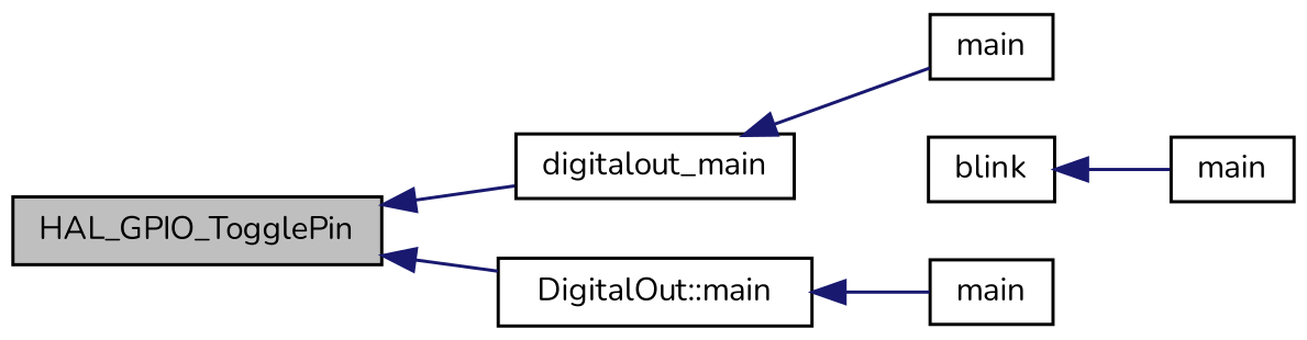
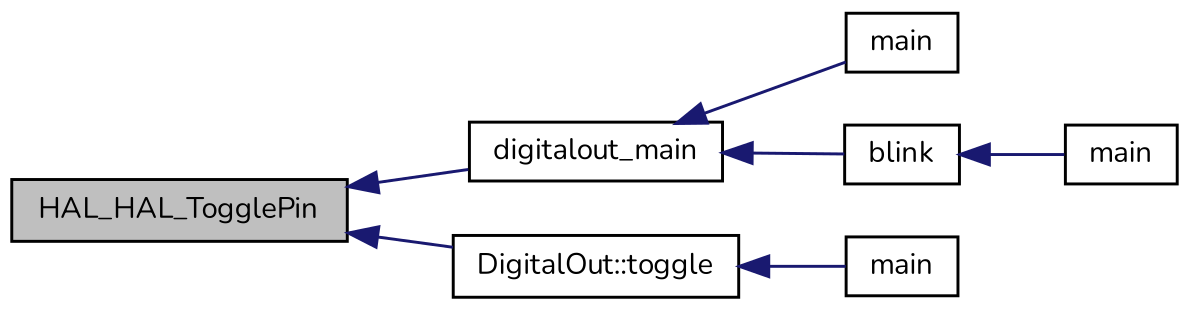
  digraph {
    fontname=Nunito
    rankdir=LR
    node [color=black fillcolor=white fontname=Nunito fontsize=10 shape=record style=filled]
    edge [color=midnightblue dir=back fontname=Nunito fontsize=10 labelfontname=Helvetica labelfontsize=10 style=solid]
-   n1 [fillcolor=grey75 fontcolor=black height=0.2 label=HAL_GPIO_TogglePin width=0.4]
+   n1 [fillcolor=grey75 fontcolor=black height=0.2 label=HAL_HAL_TogglePin width=0.4]
    n2 [height=0.2 label=digitalout_main width=0.4]
-   n3 [height=0.2 label="DigitalOut::main" width=0.4]
+   n3 [height=0.2 label="DigitalOut::toggle" width=0.4]
    n4 [height=0.2 label=main width=0.4]
    n5 [height=0.2 label=blink width=0.4]
    n6 [height=0.2 label=main width=0.4]
    n7 [height=0.2 label=main width=0.4]
    n1 -> n2
    n1 -> n3
    n2 -> n4
+   n2 -> n5
    n3 -> n6
    n5 -> n7
  }
